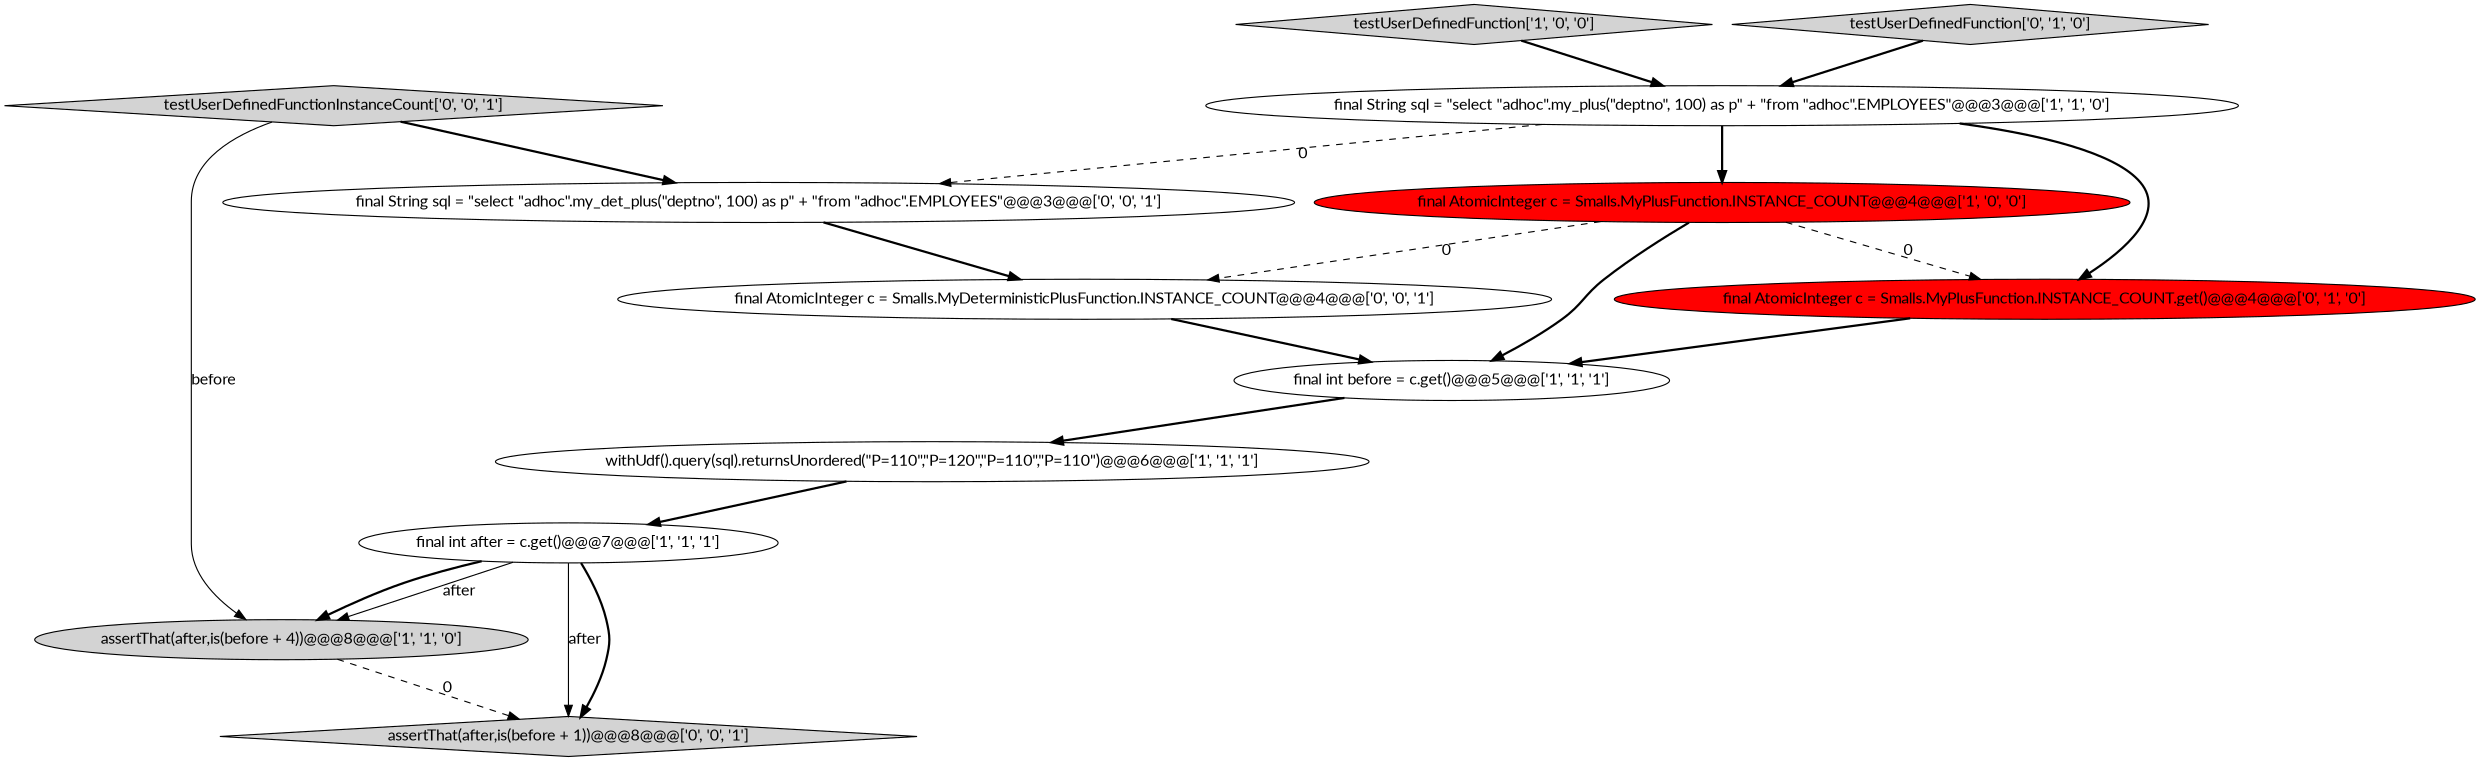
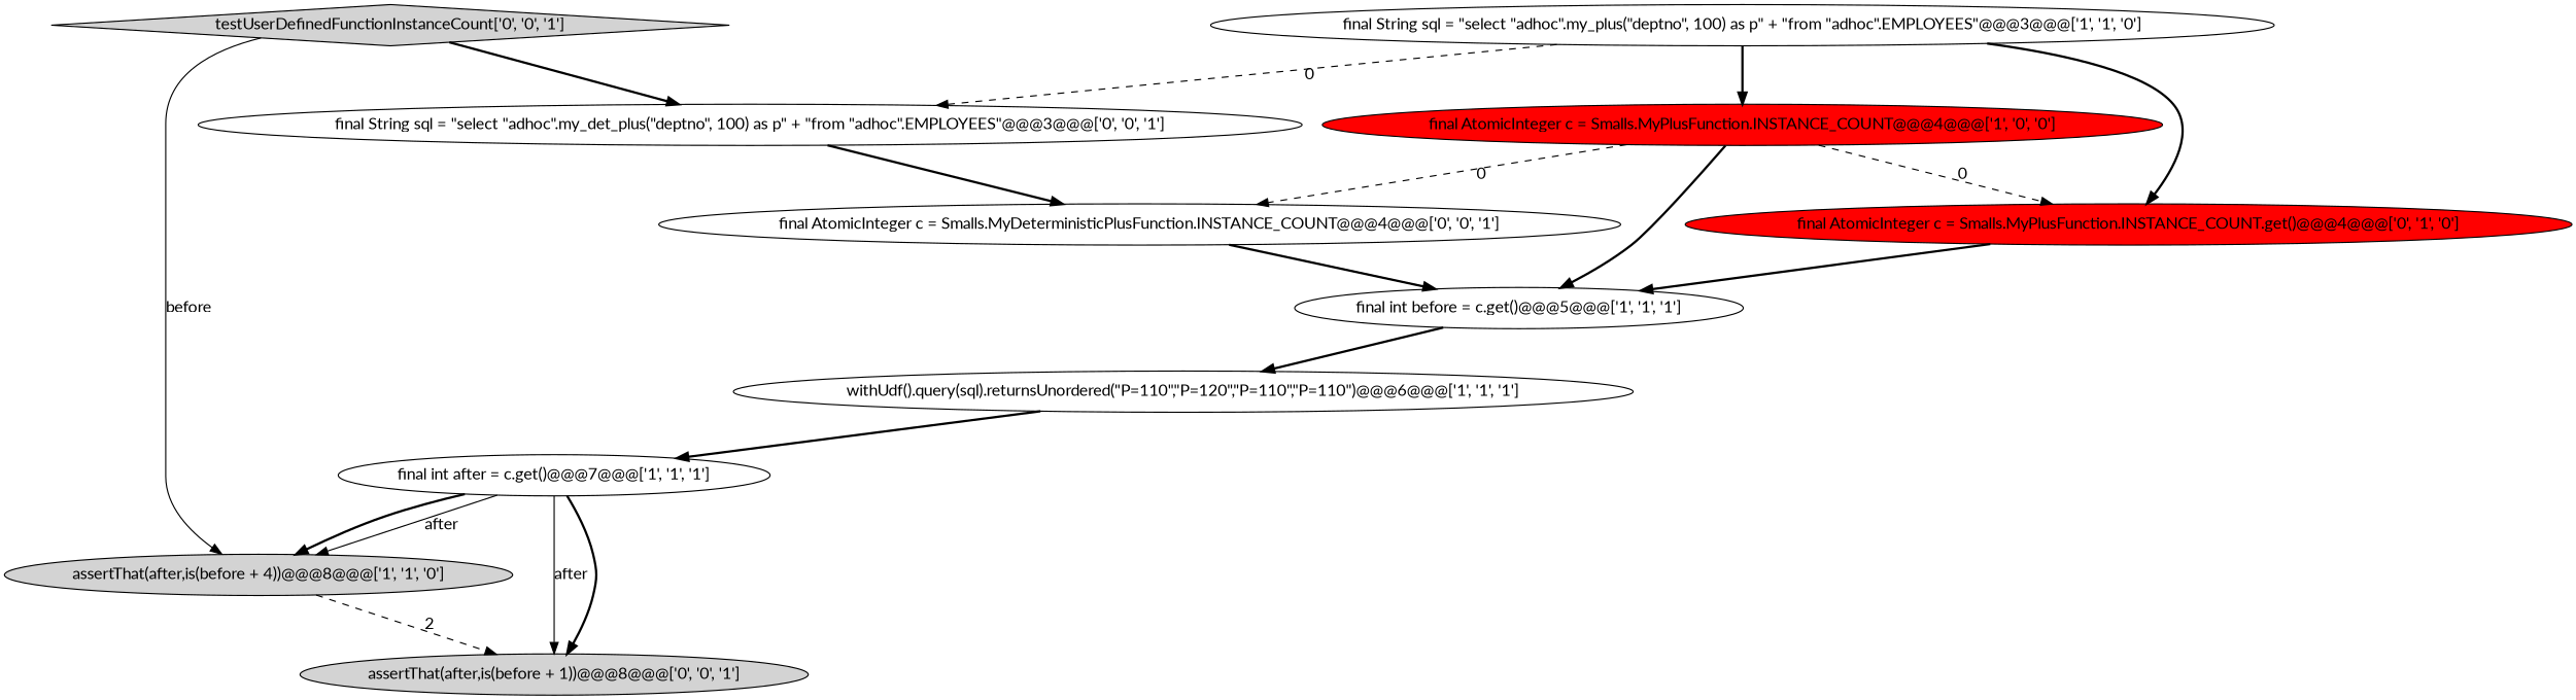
  digraph {
    fontname=Lato
    node [fillcolor=white fontname=Lato shape=ellipse style=filled]
    edge [fontname=Lato style=bold]
-   n1 [fillcolor=lightgray label="assertThat(after,is(before + 1))@@@8@@@['0', '0', '1']" shape=diamond]
+   n1 [fillcolor=lightgray label="assertThat(after,is(before + 1))@@@8@@@['0', '0', '1']"]
    n2 [fillcolor=red label="final AtomicInteger c = Smalls.MyPlusFunction.INSTANCE_COUNT@@@4@@@['1', '0', '0']"]
    n3 [fillcolor=red label="final AtomicInteger c = Smalls.MyPlusFunction.INSTANCE_COUNT.get()@@@4@@@['0', '1', '0']"]
    n4 [label="final int before = c.get()@@@5@@@['1', '1', '1']"]
    n5 [label="final AtomicInteger c = Smalls.MyDeterministicPlusFunction.INSTANCE_COUNT@@@4@@@['0', '0', '1']"]
    n6 [label="withUdf().query(sql).returnsUnordered(\"P=110\",\"P=120\",\"P=110\",\"P=110\")@@@6@@@['1', '1', '1']"]
    n7 [fillcolor=lightgray label="testUserDefinedFunctionInstanceCount['0', '0', '1']" shape=diamond]
    n8 [label="final String sql = \"select \"adhoc\".my_det_plus(\"deptno\", 100) as p\" + \"from \"adhoc\".EMPLOYEES\"@@@3@@@['0', '0', '1']"]
    n9 [fillcolor=lightgray label="assertThat(after,is(before + 4))@@@8@@@['1', '1', '0']"]
-   n10 [fillcolor=lightgray label="testUserDefinedFunction['1', '0', '0']" shape=diamond]
    n11 [label="final String sql = \"select \"adhoc\".my_plus(\"deptno\", 100) as p\" + \"from \"adhoc\".EMPLOYEES\"@@@3@@@['1', '1', '0']"]
    n12 [label="final int after = c.get()@@@7@@@['1', '1', '1']"]
-   n13 [fillcolor=lightgray label="testUserDefinedFunction['0', '1', '0']" shape=diamond]
    n2 -> n3 [label=0 style=dashed]
    n2 -> n4
    n2 -> n5 [label=0 style=dashed]
    n3 -> n4
    n4 -> n6
    n5 -> n4
    n6 -> n12
    n7 -> n8
    n7 -> n9 [label=before style=solid]
    n8 -> n5
-   n9 -> n1 [label=0 style=dashed]
-   n10 -> n11
+   n9 -> n1 [label=2 style=dashed]
    n11 -> n2
    n11 -> n3
    n11 -> n8 [label=0 style=dashed]
    n12 -> n1 [label=after style=solid]
    n12 -> n1
    n12 -> n9 [label=after style=solid]
    n12 -> n9
-   n13 -> n11
  }
